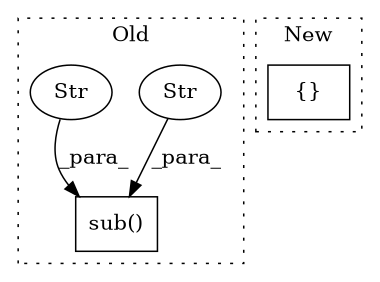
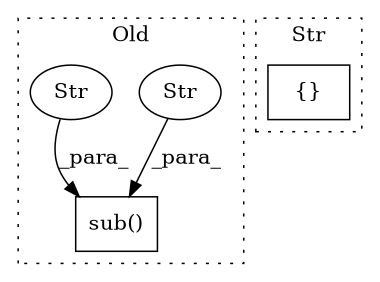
  digraph {
    node [a=66 shape=box]
    n1 [a=75 l="20,10" label="sub()" s="449,531"]
    n2 [l=13 label=Str s=469 shape=ellipse]
    n3 [l=15 label=Str s=484 shape=ellipse]
    n4 [a=95 l="1,1" label="{}" s="487,543"]
    subgraph cluster_1 {
      label=Old
      style=dotted
      n1
      n2
      n3
    }
    subgraph cluster_2 {
-     label=New
+     label=Str
      style=dotted
      n4
    }
    n2 -> n1 [label=_para_]
    n3 -> n1 [label=_para_]
  }
